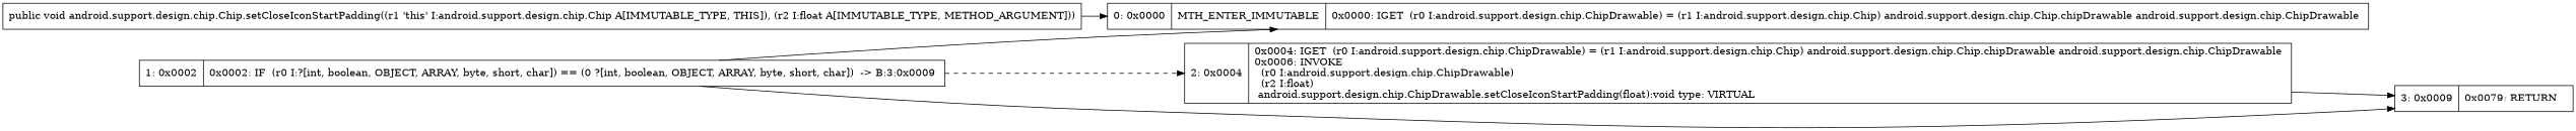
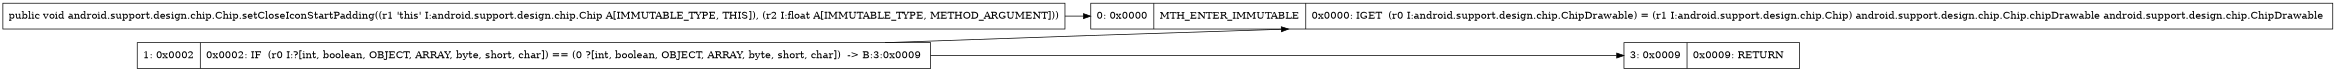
  digraph {
    rankdir=LR
    node [shape=record]
    n1 [label="{0\:\ 0x0000|MTH_ENTER_IMMUTABLE\l|0x0000: IGET  (r0 I:android.support.design.chip.ChipDrawable) = (r1 I:android.support.design.chip.Chip) android.support.design.chip.Chip.chipDrawable android.support.design.chip.ChipDrawable \l}"]
    n2 [label="{1\:\ 0x0002|0x0002: IF  (r0 I:?[int, boolean, OBJECT, ARRAY, byte, short, char]) == (0 ?[int, boolean, OBJECT, ARRAY, byte, short, char])  \-\> B:3:0x0009 \l}"]
-   n3 [label="{2\:\ 0x0004|0x0004: IGET  (r0 I:android.support.design.chip.ChipDrawable) = (r1 I:android.support.design.chip.Chip) android.support.design.chip.Chip.chipDrawable android.support.design.chip.ChipDrawable \l0x0006: INVOKE  \l  (r0 I:android.support.design.chip.ChipDrawable)\l  (r2 I:float)\l android.support.design.chip.ChipDrawable.setCloseIconStartPadding(float):void type: VIRTUAL \l}"]
-   n4 [label="{3\:\ 0x0009|0x0079: RETURN   \l}"]
+   n4 [label="{3\:\ 0x0009|0x0009: RETURN   \l}"]
    n5 [label="{public void android.support.design.chip.Chip.setCloseIconStartPadding((r1 'this' I:android.support.design.chip.Chip A[IMMUTABLE_TYPE, THIS]), (r2 I:float A[IMMUTABLE_TYPE, METHOD_ARGUMENT])) }"]
    n2 -> n1
-   n2 -> n3 [style=dashed]
    n2 -> n4
-   n3 -> n4
    n5 -> n1
  }
